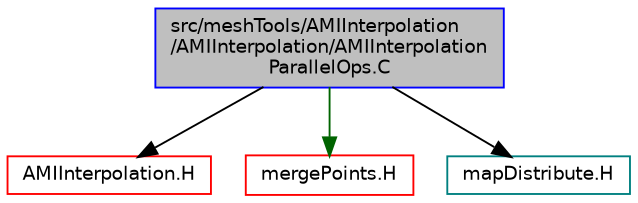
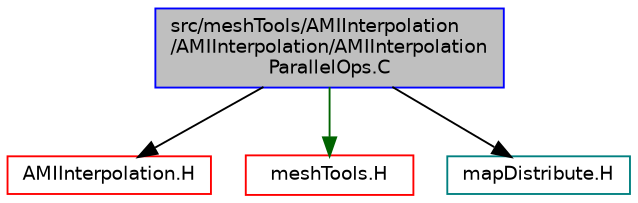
  digraph {
    node [color=red fontname=Helvetica fontsize=10 shape=record]
    edge [color=black fontname=Helvetica fontsize=10 labelfontname=Helvetica labelfontsize=10 style=solid arrowhead=normal]
    n1 [color=blue fillcolor=grey75 fontcolor=black height=0.2 label="src/meshTools/AMIInterpolation\l/AMIInterpolation/AMIInterpolation\lParallelOps.C" style=filled width=0.4]
    n2 [height=0.2 label="AMIInterpolation.H" width=0.4]
-   n3 [height=0.2 label="mergePoints.H" width=0.4]
+   n3 [height=0.2 label="meshTools.H" width=0.4]
    n4 [color=teal height=0.2 label="mapDistribute.H" width=0.4]
    n1 -> n2
    n1 -> n3 [color=darkgreen]
    n1 -> n4
  }
